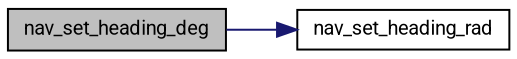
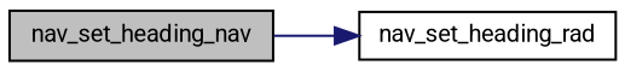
  digraph {
    rankdir=LR
    fontname=Roboto
    node [color=black fontname=Roboto fontsize=10 shape=record style=filled]
-   n1 [fillcolor=grey75 fontcolor=black height=0.2 label=nav_set_heading_deg width=0.4]
+   n1 [fillcolor=grey75 fontcolor=black height=0.2 label=nav_set_heading_nav width=0.4]
    n2 [fillcolor=white height=0.2 label=nav_set_heading_rad width=0.4]
    n1 -> n2 [color=midnightblue fontname=Roboto fontsize=10 labelfontname=FreeSans labelfontsize=10 style=solid]
  }
